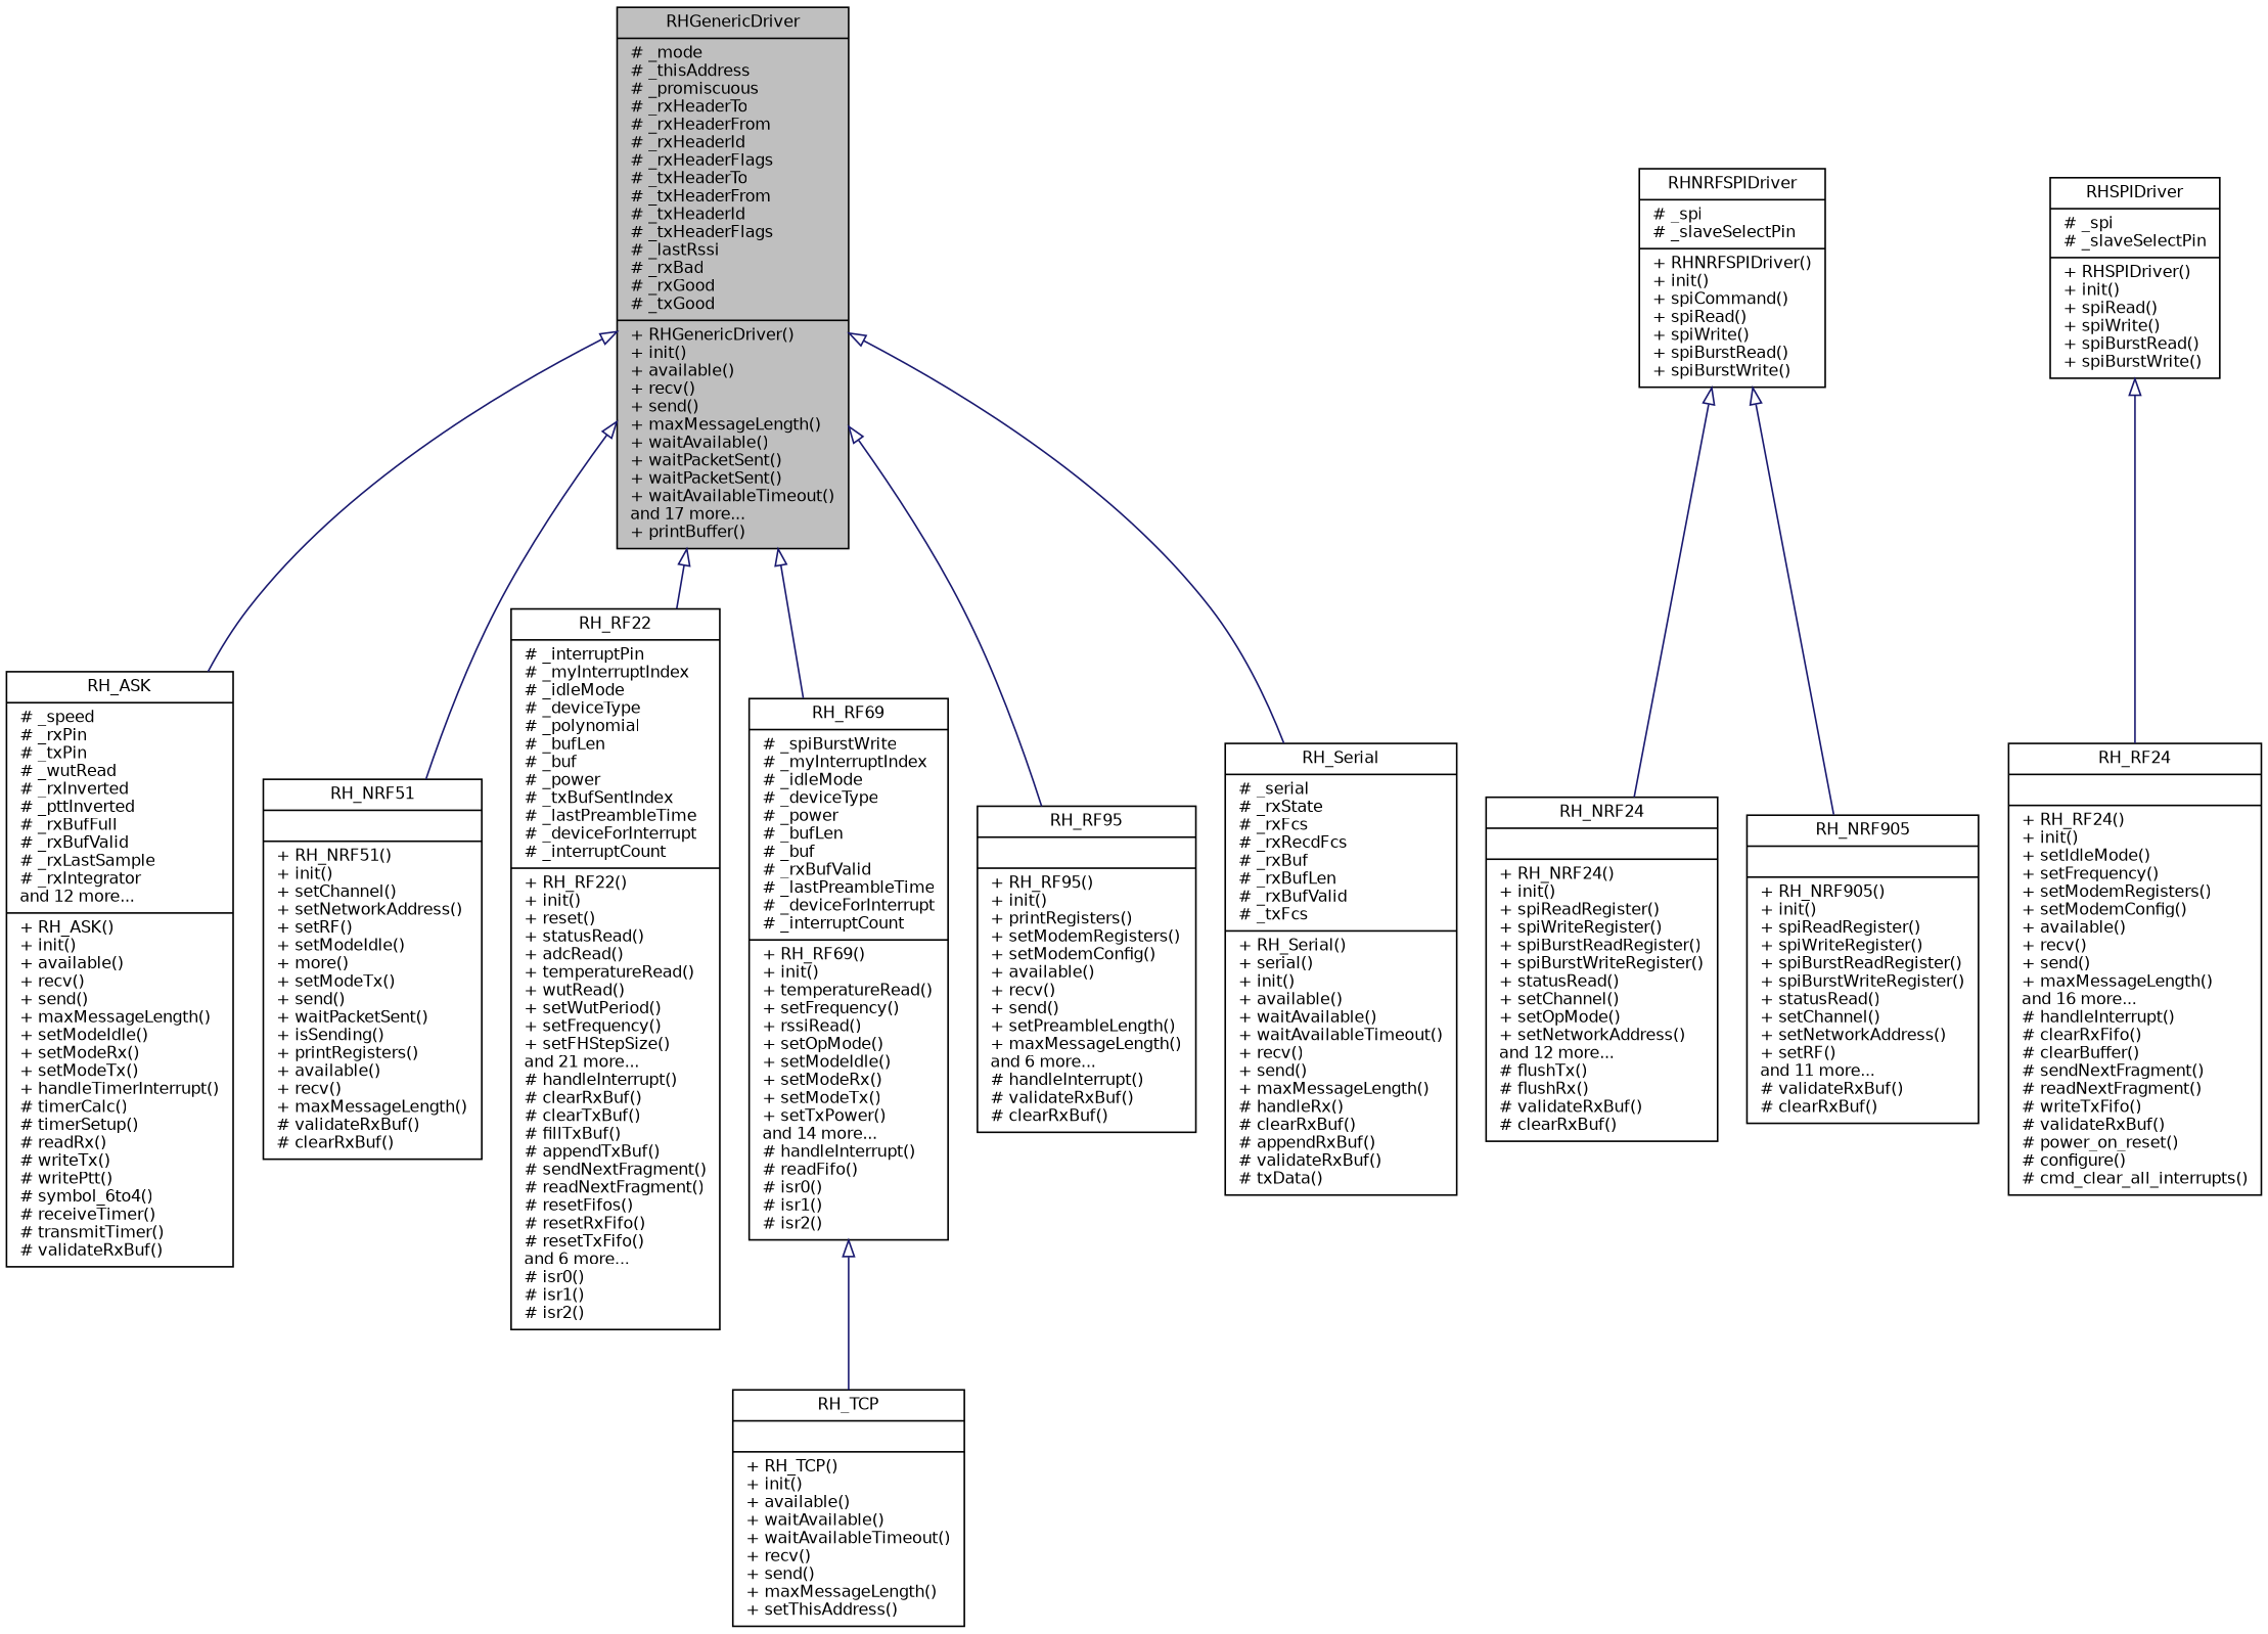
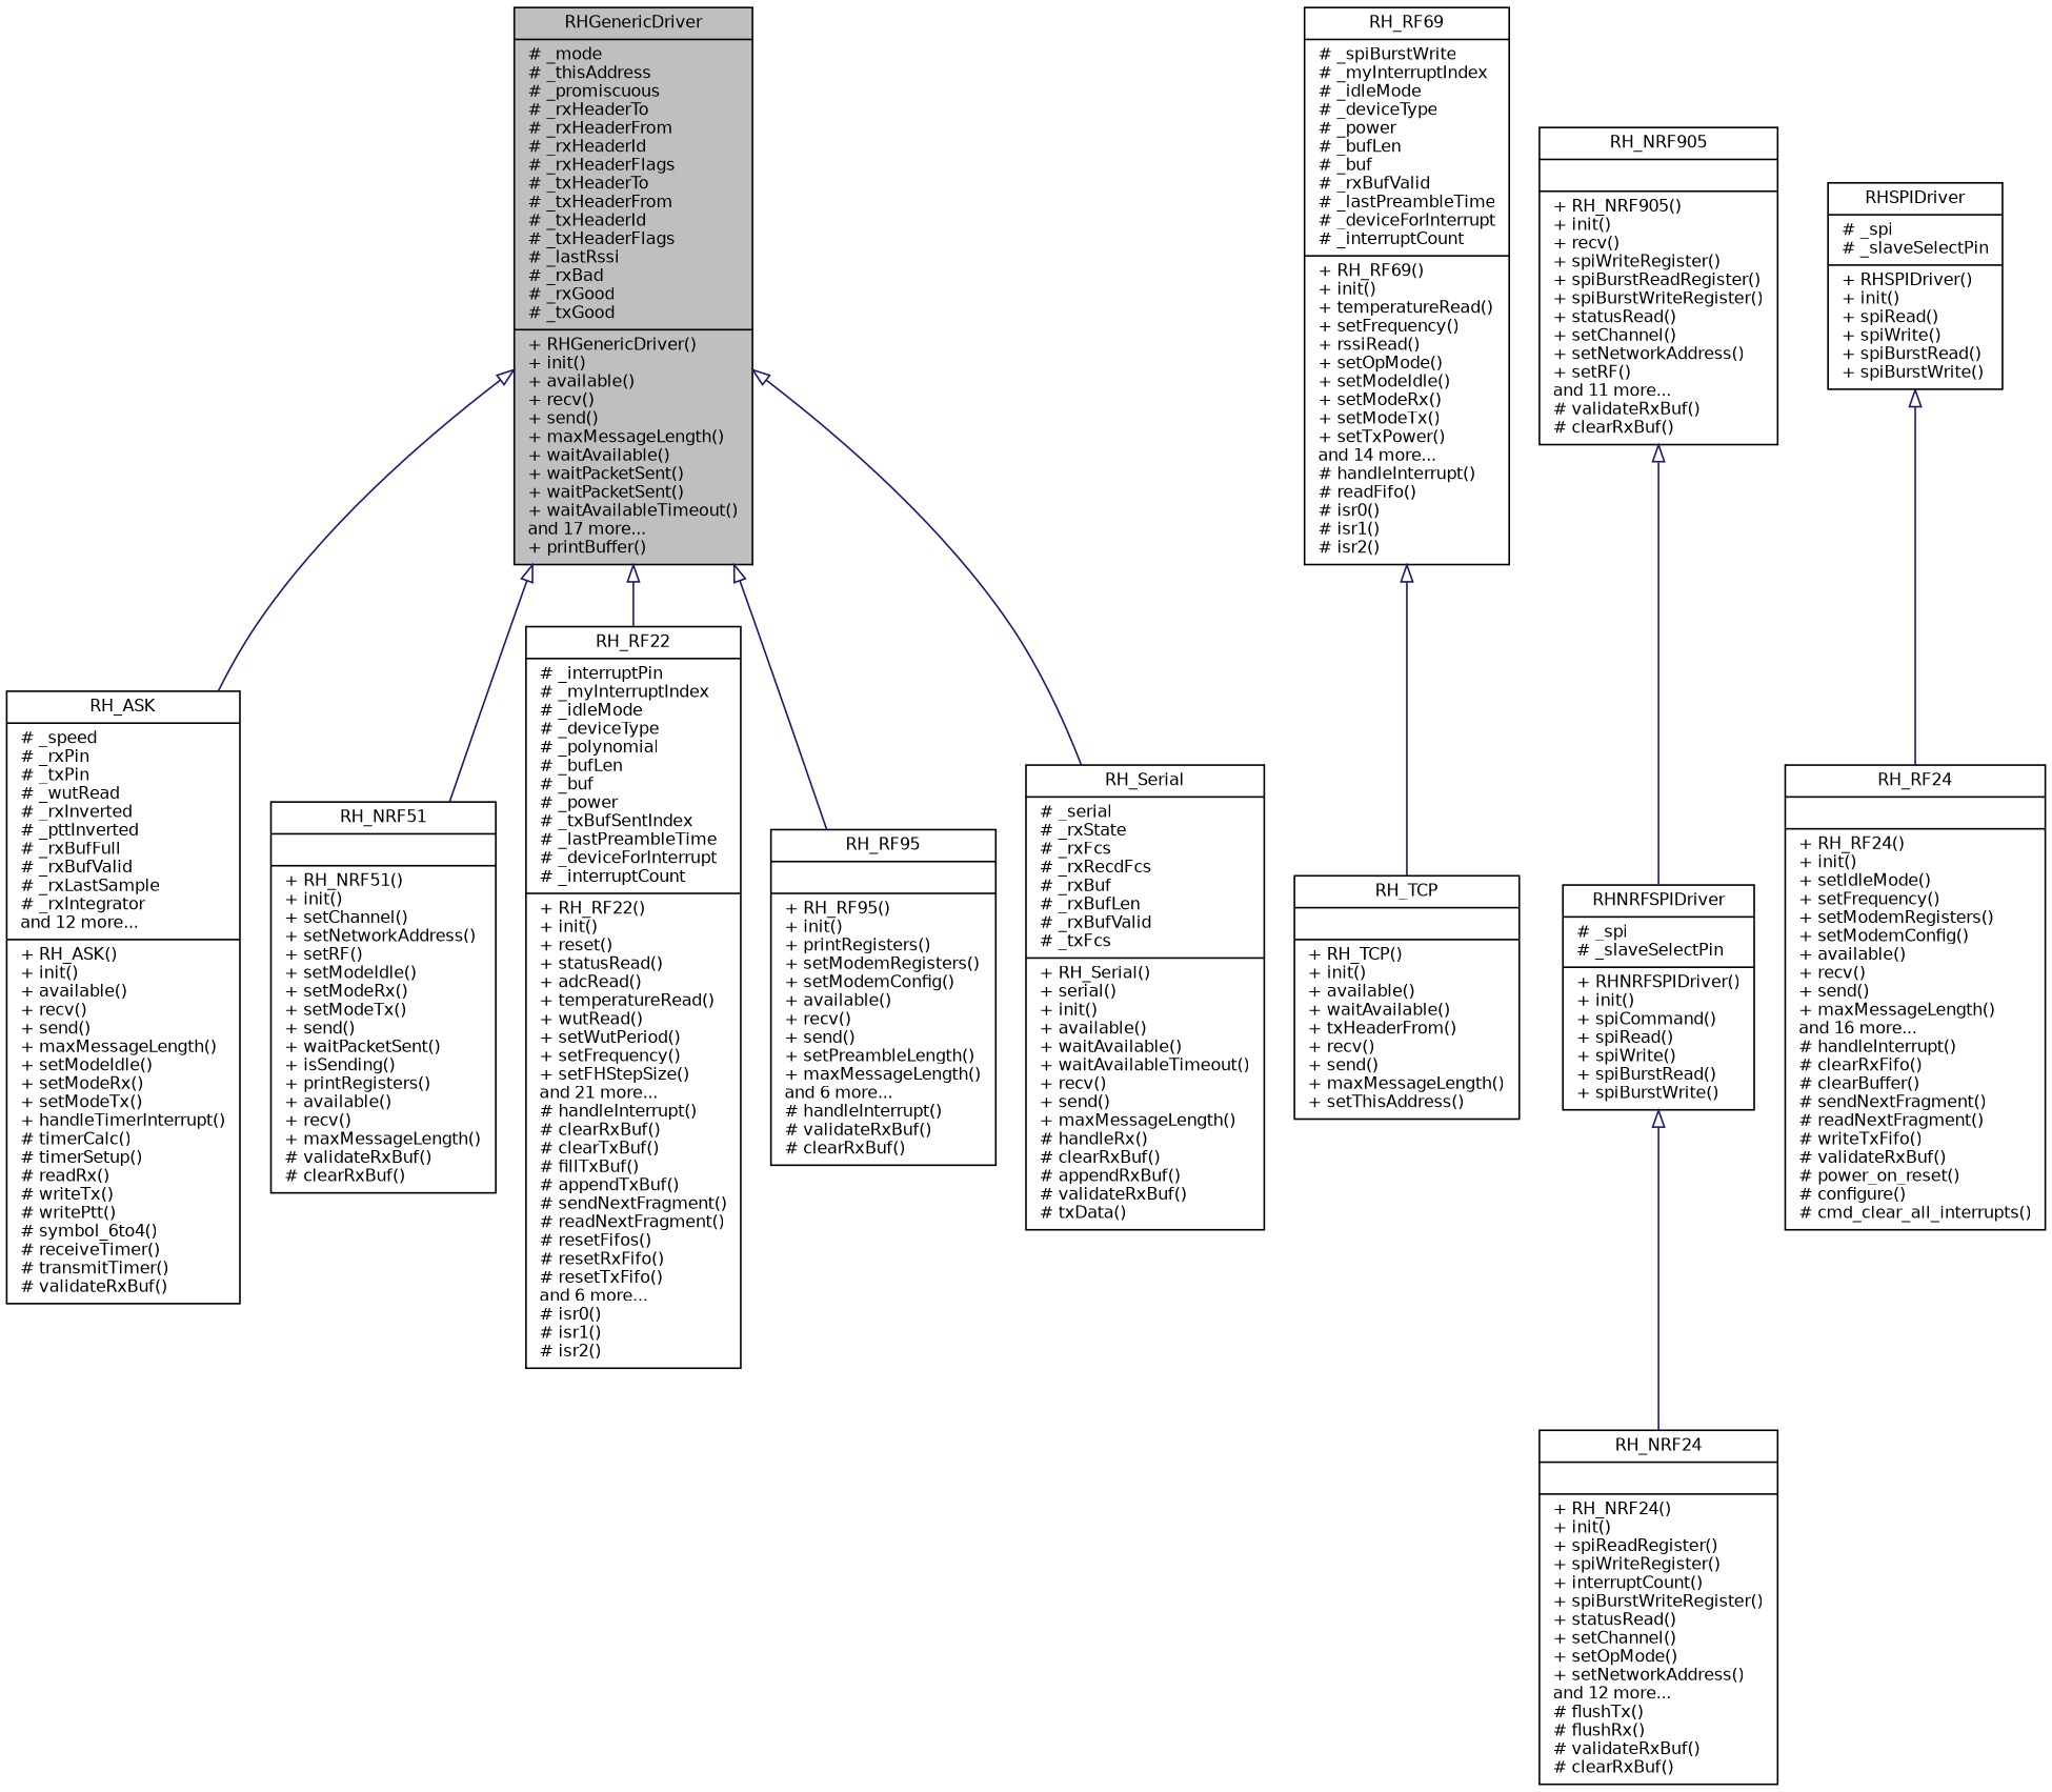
  digraph {
    node [color=black fillcolor=white fontname=Helvetica fontsize=10 shape=record style=filled]
    edge [arrowtail=onormal color=midnightblue dir=back fontname=Helvetica fontsize=10 labelfontname=Helvetica labelfontsize=10 style=solid]
    n1 [fillcolor=grey75 fontcolor=black height=0.2 label="{RHGenericDriver\n|# _mode\l# _thisAddress\l# _promiscuous\l# _rxHeaderTo\l# _rxHeaderFrom\l# _rxHeaderId\l# _rxHeaderFlags\l# _txHeaderTo\l# _txHeaderFrom\l# _txHeaderId\l# _txHeaderFlags\l# _lastRssi\l# _rxBad\l# _rxGood\l# _txGood\l|+ RHGenericDriver()\l+ init()\l+ available()\l+ recv()\l+ send()\l+ maxMessageLength()\l+ waitAvailable()\l+ waitPacketSent()\l+ waitPacketSent()\l+ waitAvailableTimeout()\land 17 more...\l+ printBuffer()\l}" width=0.4]
    n2 [height=0.2 label="{RH_ASK\n|# _speed\l# _rxPin\l# _txPin\l# _wutRead\l# _rxInverted\l# _pttInverted\l# _rxBufFull\l# _rxBufValid\l# _rxLastSample\l# _rxIntegrator\land 12 more...\l|+ RH_ASK()\l+ init()\l+ available()\l+ recv()\l+ send()\l+ maxMessageLength()\l+ setModeIdle()\l+ setModeRx()\l+ setModeTx()\l+ handleTimerInterrupt()\l# timerCalc()\l# timerSetup()\l# readRx()\l# writeTx()\l# writePtt()\l# symbol_6to4()\l# receiveTimer()\l# transmitTimer()\l# validateRxBuf()\l}" width=0.4]
-   n3 [height=0.2 label="{RH_NRF51\n||+ RH_NRF51()\l+ init()\l+ setChannel()\l+ setNetworkAddress()\l+ setRF()\l+ setModeIdle()\l+ more()\l+ setModeTx()\l+ send()\l+ waitPacketSent()\l+ isSending()\l+ printRegisters()\l+ available()\l+ recv()\l+ maxMessageLength()\l# validateRxBuf()\l# clearRxBuf()\l}" width=0.4]
+   n3 [height=0.2 label="{RH_NRF51\n||+ RH_NRF51()\l+ init()\l+ setChannel()\l+ setNetworkAddress()\l+ setRF()\l+ setModeIdle()\l+ setModeRx()\l+ setModeTx()\l+ send()\l+ waitPacketSent()\l+ isSending()\l+ printRegisters()\l+ available()\l+ recv()\l+ maxMessageLength()\l# validateRxBuf()\l# clearRxBuf()\l}" width=0.4]
    n4 [height=0.2 label="{RH_RF22\n|# _interruptPin\l# _myInterruptIndex\l# _idleMode\l# _deviceType\l# _polynomial\l# _bufLen\l# _buf\l# _power\l# _txBufSentIndex\l# _lastPreambleTime\l# _deviceForInterrupt\l# _interruptCount\l|+ RH_RF22()\l+ init()\l+ reset()\l+ statusRead()\l+ adcRead()\l+ temperatureRead()\l+ wutRead()\l+ setWutPeriod()\l+ setFrequency()\l+ setFHStepSize()\land 21 more...\l# handleInterrupt()\l# clearRxBuf()\l# clearTxBuf()\l# fillTxBuf()\l# appendTxBuf()\l# sendNextFragment()\l# readNextFragment()\l# resetFifos()\l# resetRxFifo()\l# resetTxFifo()\land 6 more...\l# isr0()\l# isr1()\l# isr2()\l}" width=0.4]
    n5 [height=0.2 label="{RH_RF69\n|# _spiBurstWrite\l# _myInterruptIndex\l# _idleMode\l# _deviceType\l# _power\l# _bufLen\l# _buf\l# _rxBufValid\l# _lastPreambleTime\l# _deviceForInterrupt\l# _interruptCount\l|+ RH_RF69()\l+ init()\l+ temperatureRead()\l+ setFrequency()\l+ rssiRead()\l+ setOpMode()\l+ setModeIdle()\l+ setModeRx()\l+ setModeTx()\l+ setTxPower()\land 14 more...\l# handleInterrupt()\l# readFifo()\l# isr0()\l# isr1()\l# isr2()\l}" width=0.4]
    n6 [height=0.2 label="{RH_RF95\n||+ RH_RF95()\l+ init()\l+ printRegisters()\l+ setModemRegisters()\l+ setModemConfig()\l+ available()\l+ recv()\l+ send()\l+ setPreambleLength()\l+ maxMessageLength()\land 6 more...\l# handleInterrupt()\l# validateRxBuf()\l# clearRxBuf()\l}" width=0.4]
    n7 [height=0.2 label="{RH_Serial\n|# _serial\l# _rxState\l# _rxFcs\l# _rxRecdFcs\l# _rxBuf\l# _rxBufLen\l# _rxBufValid\l# _txFcs\l|+ RH_Serial()\l+ serial()\l+ init()\l+ available()\l+ waitAvailable()\l+ waitAvailableTimeout()\l+ recv()\l+ send()\l+ maxMessageLength()\l# handleRx()\l# clearRxBuf()\l# appendRxBuf()\l# validateRxBuf()\l# txData()\l}" width=0.4]
-   n8 [height=0.2 label="{RH_TCP\n||+ RH_TCP()\l+ init()\l+ available()\l+ waitAvailable()\l+ waitAvailableTimeout()\l+ recv()\l+ send()\l+ maxMessageLength()\l+ setThisAddress()\l}" width=0.4]
+   n8 [height=0.2 label="{RH_TCP\n||+ RH_TCP()\l+ init()\l+ available()\l+ waitAvailable()\l+ txHeaderFrom()\l+ recv()\l+ send()\l+ maxMessageLength()\l+ setThisAddress()\l}" width=0.4]
    n9 [height=0.2 label="{RHNRFSPIDriver\n|# _spi\l# _slaveSelectPin\l|+ RHNRFSPIDriver()\l+ init()\l+ spiCommand()\l+ spiRead()\l+ spiWrite()\l+ spiBurstRead()\l+ spiBurstWrite()\l}" width=0.4]
-   n10 [height=0.2 label="{RH_NRF24\n||+ RH_NRF24()\l+ init()\l+ spiReadRegister()\l+ spiWriteRegister()\l+ spiBurstReadRegister()\l+ spiBurstWriteRegister()\l+ statusRead()\l+ setChannel()\l+ setOpMode()\l+ setNetworkAddress()\land 12 more...\l# flushTx()\l# flushRx()\l# validateRxBuf()\l# clearRxBuf()\l}" width=0.4]
-   n11 [height=0.2 label="{RH_NRF905\n||+ RH_NRF905()\l+ init()\l+ spiReadRegister()\l+ spiWriteRegister()\l+ spiBurstReadRegister()\l+ spiBurstWriteRegister()\l+ statusRead()\l+ setChannel()\l+ setNetworkAddress()\l+ setRF()\land 11 more...\l# validateRxBuf()\l# clearRxBuf()\l}" width=0.4]
+   n10 [height=0.2 label="{RH_NRF24\n||+ RH_NRF24()\l+ init()\l+ spiReadRegister()\l+ spiWriteRegister()\l+ interruptCount()\l+ spiBurstWriteRegister()\l+ statusRead()\l+ setChannel()\l+ setOpMode()\l+ setNetworkAddress()\land 12 more...\l# flushTx()\l# flushRx()\l# validateRxBuf()\l# clearRxBuf()\l}" width=0.4]
+   n11 [height=0.2 label="{RH_NRF905\n||+ RH_NRF905()\l+ init()\l+ recv()\l+ spiWriteRegister()\l+ spiBurstReadRegister()\l+ spiBurstWriteRegister()\l+ statusRead()\l+ setChannel()\l+ setNetworkAddress()\l+ setRF()\land 11 more...\l# validateRxBuf()\l# clearRxBuf()\l}" width=0.4]
    n12 [height=0.2 label="{RHSPIDriver\n|# _spi\l# _slaveSelectPin\l|+ RHSPIDriver()\l+ init()\l+ spiRead()\l+ spiWrite()\l+ spiBurstRead()\l+ spiBurstWrite()\l}" width=0.4]
    n13 [height=0.2 label="{RH_RF24\n||+ RH_RF24()\l+ init()\l+ setIdleMode()\l+ setFrequency()\l+ setModemRegisters()\l+ setModemConfig()\l+ available()\l+ recv()\l+ send()\l+ maxMessageLength()\land 16 more...\l# handleInterrupt()\l# clearRxFifo()\l# clearBuffer()\l# sendNextFragment()\l# readNextFragment()\l# writeTxFifo()\l# validateRxBuf()\l# power_on_reset()\l# configure()\l# cmd_clear_all_interrupts()\l}" width=0.4]
    n1 -> n2
    n1 -> n3
    n1 -> n4
-   n1 -> n5
    n1 -> n6
    n1 -> n7
    n5 -> n8
    n9 -> n10
-   n9 -> n11
+   n11 -> n9
    n12 -> n13
  }
